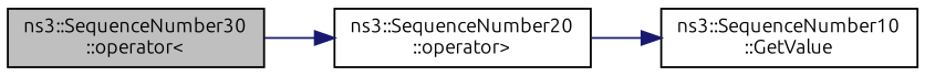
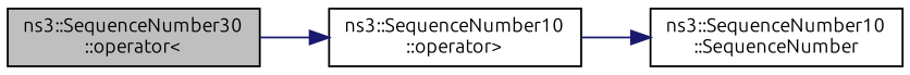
  digraph {
    fontname=Ubuntu
    rankdir=LR
    node [color=black fillcolor=white fontname=Ubuntu fontsize=10 shape=record style=filled]
    edge [color=midnightblue fontname=Ubuntu fontsize=10 labelfontname=Helvetica labelfontsize=10 style=solid]
    n1 [fillcolor=grey75 fontcolor=black height=0.2 label="ns3::SequenceNumber30\l::operator\<" width=0.4]
-   n2 [height=0.2 label="ns3::SequenceNumber20\l::operator\>" width=0.4]
-   n3 [height=0.2 label="ns3::SequenceNumber10\l::GetValue" width=0.4]
+   n2 [height=0.2 label="ns3::SequenceNumber10\l::operator\>" width=0.4]
+   n3 [height=0.2 label="ns3::SequenceNumber10\l::SequenceNumber" width=0.4]
    n1 -> n2
    n2 -> n3
  }
